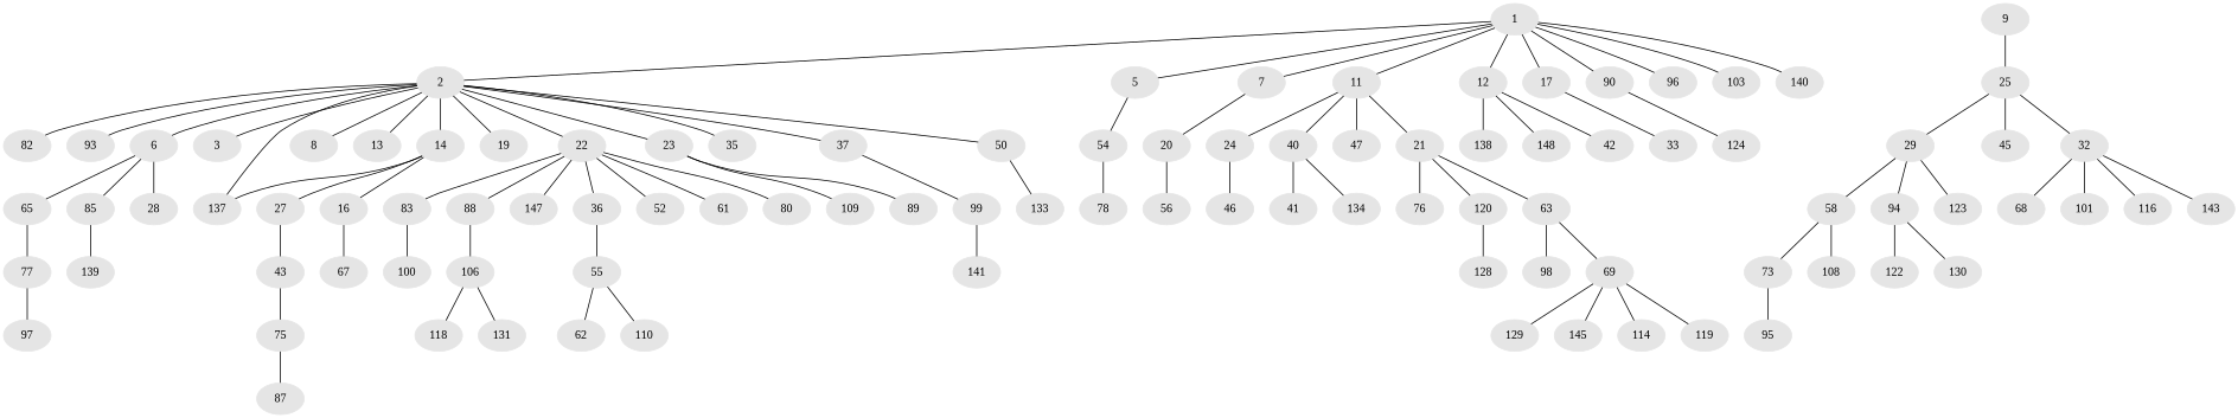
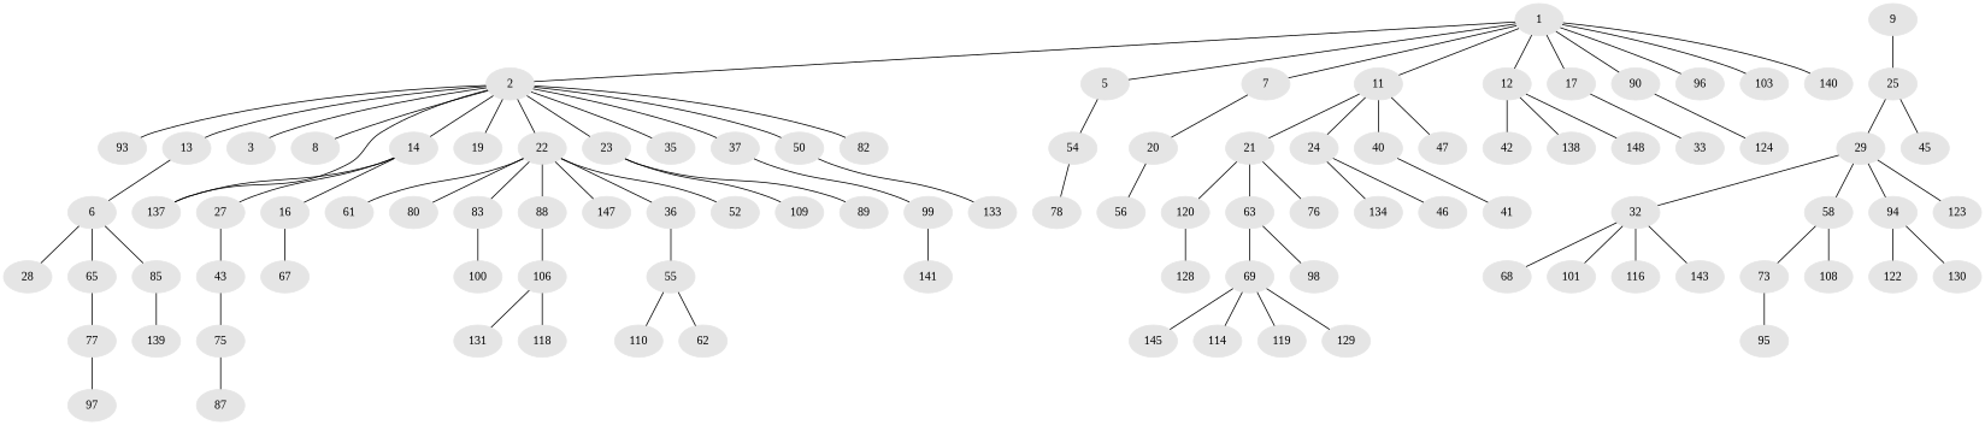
  graph {
    fontname="Liberation Serif"
    node [color=gray90 fontname="Liberation Serif" style=filled]
    edge [fontname="Liberation Serif"]
    1 [super="+10"]
    2 [super="+4"]
    5 [super="+31"]
    7 [super="+51"]
    11 [super="+18"]
    12 [super="+15"]
    17 [super="+34"]
    90 [super="+104"]
    96 [super="+146"]
    103
    140
    3
    6 [super="+49"]
    8 [super="+53"]
    13
    14 [super="+74"]
    19
    22 [super="+26"]
    23 [super="+72"]
    35 [super="+107"]
    37 [super="+135"]
    50 [super="+59"]
    82
    93
    137
    54 [super="+125"]
    20
    21
    24 [super="+136"]
    40 [super="+112"]
    47 [super="+57"]
    42
    138
    148
    33 [super="+84"]
    124
    28 [super="+111"]
    65
    85 [super="+86"]
    9 [super="+70"]
    25 [super="+44"]
    16
    27 [super="+38"]
    36
    52 [super="+117"]
    61
    80
    83
    88 [super="+92"]
    147
    89
    109 [super="+132"]
    99 [super="+105"]
    133
    78
    77 [super="+79"]
    139
    56 [super="+144"]
    29 [super="+30"]
    45
    63
    76
    120 [super="+127"]
    46
    41
    134
    67 [super="+71"]
    43 [super="+48"]
    69 [super="+91"]
    98
    128
    55 [super="+102"]
    100 [super="+142"]
    106 [super="+126"]
    32 [super="+64"]
    58 [super="+60"]
    94 [super="+115"]
    123
    75
    68 [super="+121"]
    101
    116
    143
    73 [super="+81"]
    108
    122
    130
    62
    110
    141
    87
    95 [super="+113"]
    114
    119
    129
    145
    97
    118
    131
    1 -- 2
    1 -- 5
    1 -- 7
    1 -- 11
    1 -- 12
    1 -- 17
    1 -- 90
    1 -- 96
    1 -- 103
    1 -- 140
    2 -- 3
-   2 -- 6
+   13 -- 6
    2 -- 8
    2 -- 13
    2 -- 14
    2 -- 19
    2 -- 22
    2 -- 23
    2 -- 35
    2 -- 37
    2 -- 50
    2 -- 82
    2 -- 93
    2 -- 137
    5 -- 54
    7 -- 20
    11 -- 21
    11 -- 24
    11 -- 40
    11 -- 47
    12 -- 42
    12 -- 138
    12 -- 148
    17 -- 33
    90 -- 124
    6 -- 28
    6 -- 65
    6 -- 85
    14 -- 137
    14 -- 16
    14 -- 27
    22 -- 36
    22 -- 52
    22 -- 61
    22 -- 80
    22 -- 83
    22 -- 88
    22 -- 147
    23 -- 89
    23 -- 109
    37 -- 99
    50 -- 133
    54 -- 78
    20 -- 56
    21 -- 63
    21 -- 76
    21 -- 120
    24 -- 46
    40 -- 41
-   40 -- 134
+   24 -- 134
    65 -- 77
    85 -- 139
    9 -- 25
    25 -- 29
    25 -- 45
    16 -- 67
    27 -- 43
    36 -- 55
    83 -- 100
    88 -- 106
    99 -- 141
    77 -- 97
-   25 -- 32
+   29 -- 32
    29 -- 58
    29 -- 94
    29 -- 123
    63 -- 69
    63 -- 98
    120 -- 128
    43 -- 75
    69 -- 114
    69 -- 119
    69 -- 129
    69 -- 145
    55 -- 62
    55 -- 110
    106 -- 118
    106 -- 131
    32 -- 68
    32 -- 101
    32 -- 116
    32 -- 143
    58 -- 73
    58 -- 108
    94 -- 122
    94 -- 130
    75 -- 87
    73 -- 95
  }
